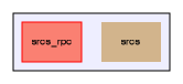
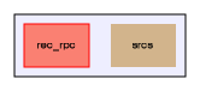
  digraph {
    compound=true
    node [fontname=FreeSans fontsize=10 style=filled]
    n1 [label=srcs shape=plaintext fillcolor=tan]
-   n2 [color=red fillcolor=salmon label=srcs_rpc shape=box]
+   n2 [color=red fillcolor=salmon label=rec_rpc shape=box]
    subgraph cluster_1 {
      bgcolor="#eeeeff"
      pencolor=black
      n1
      n2
    }
  }
